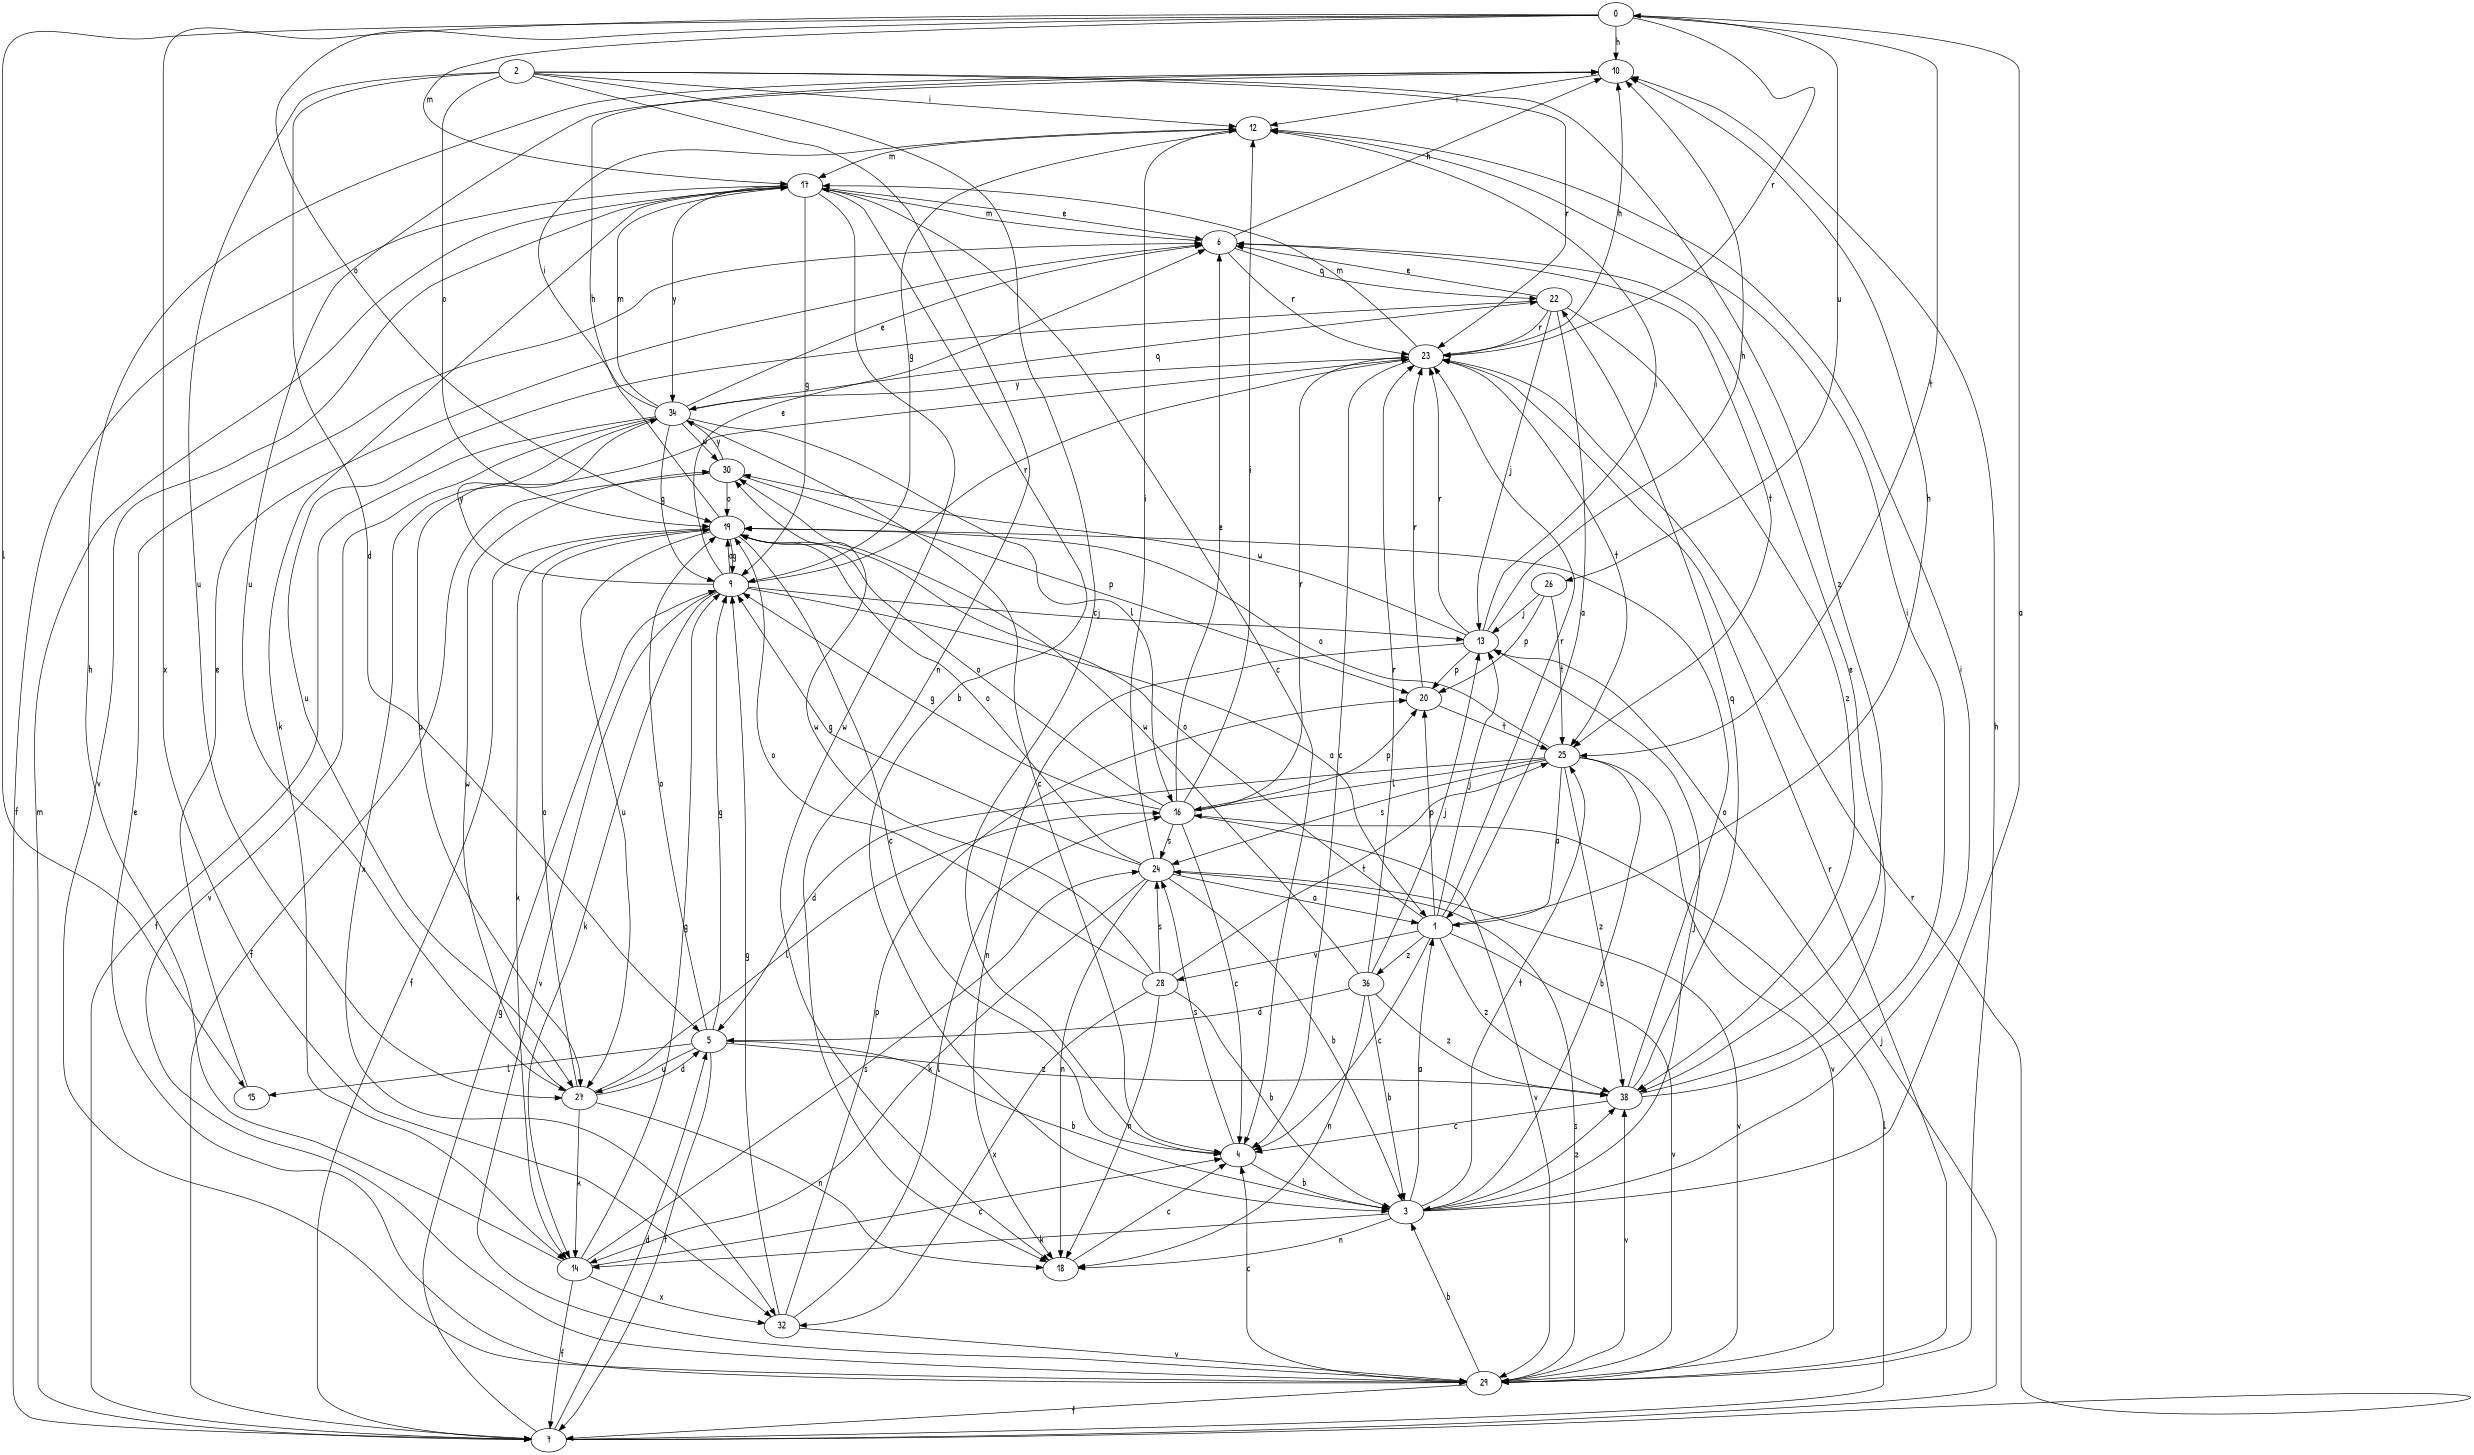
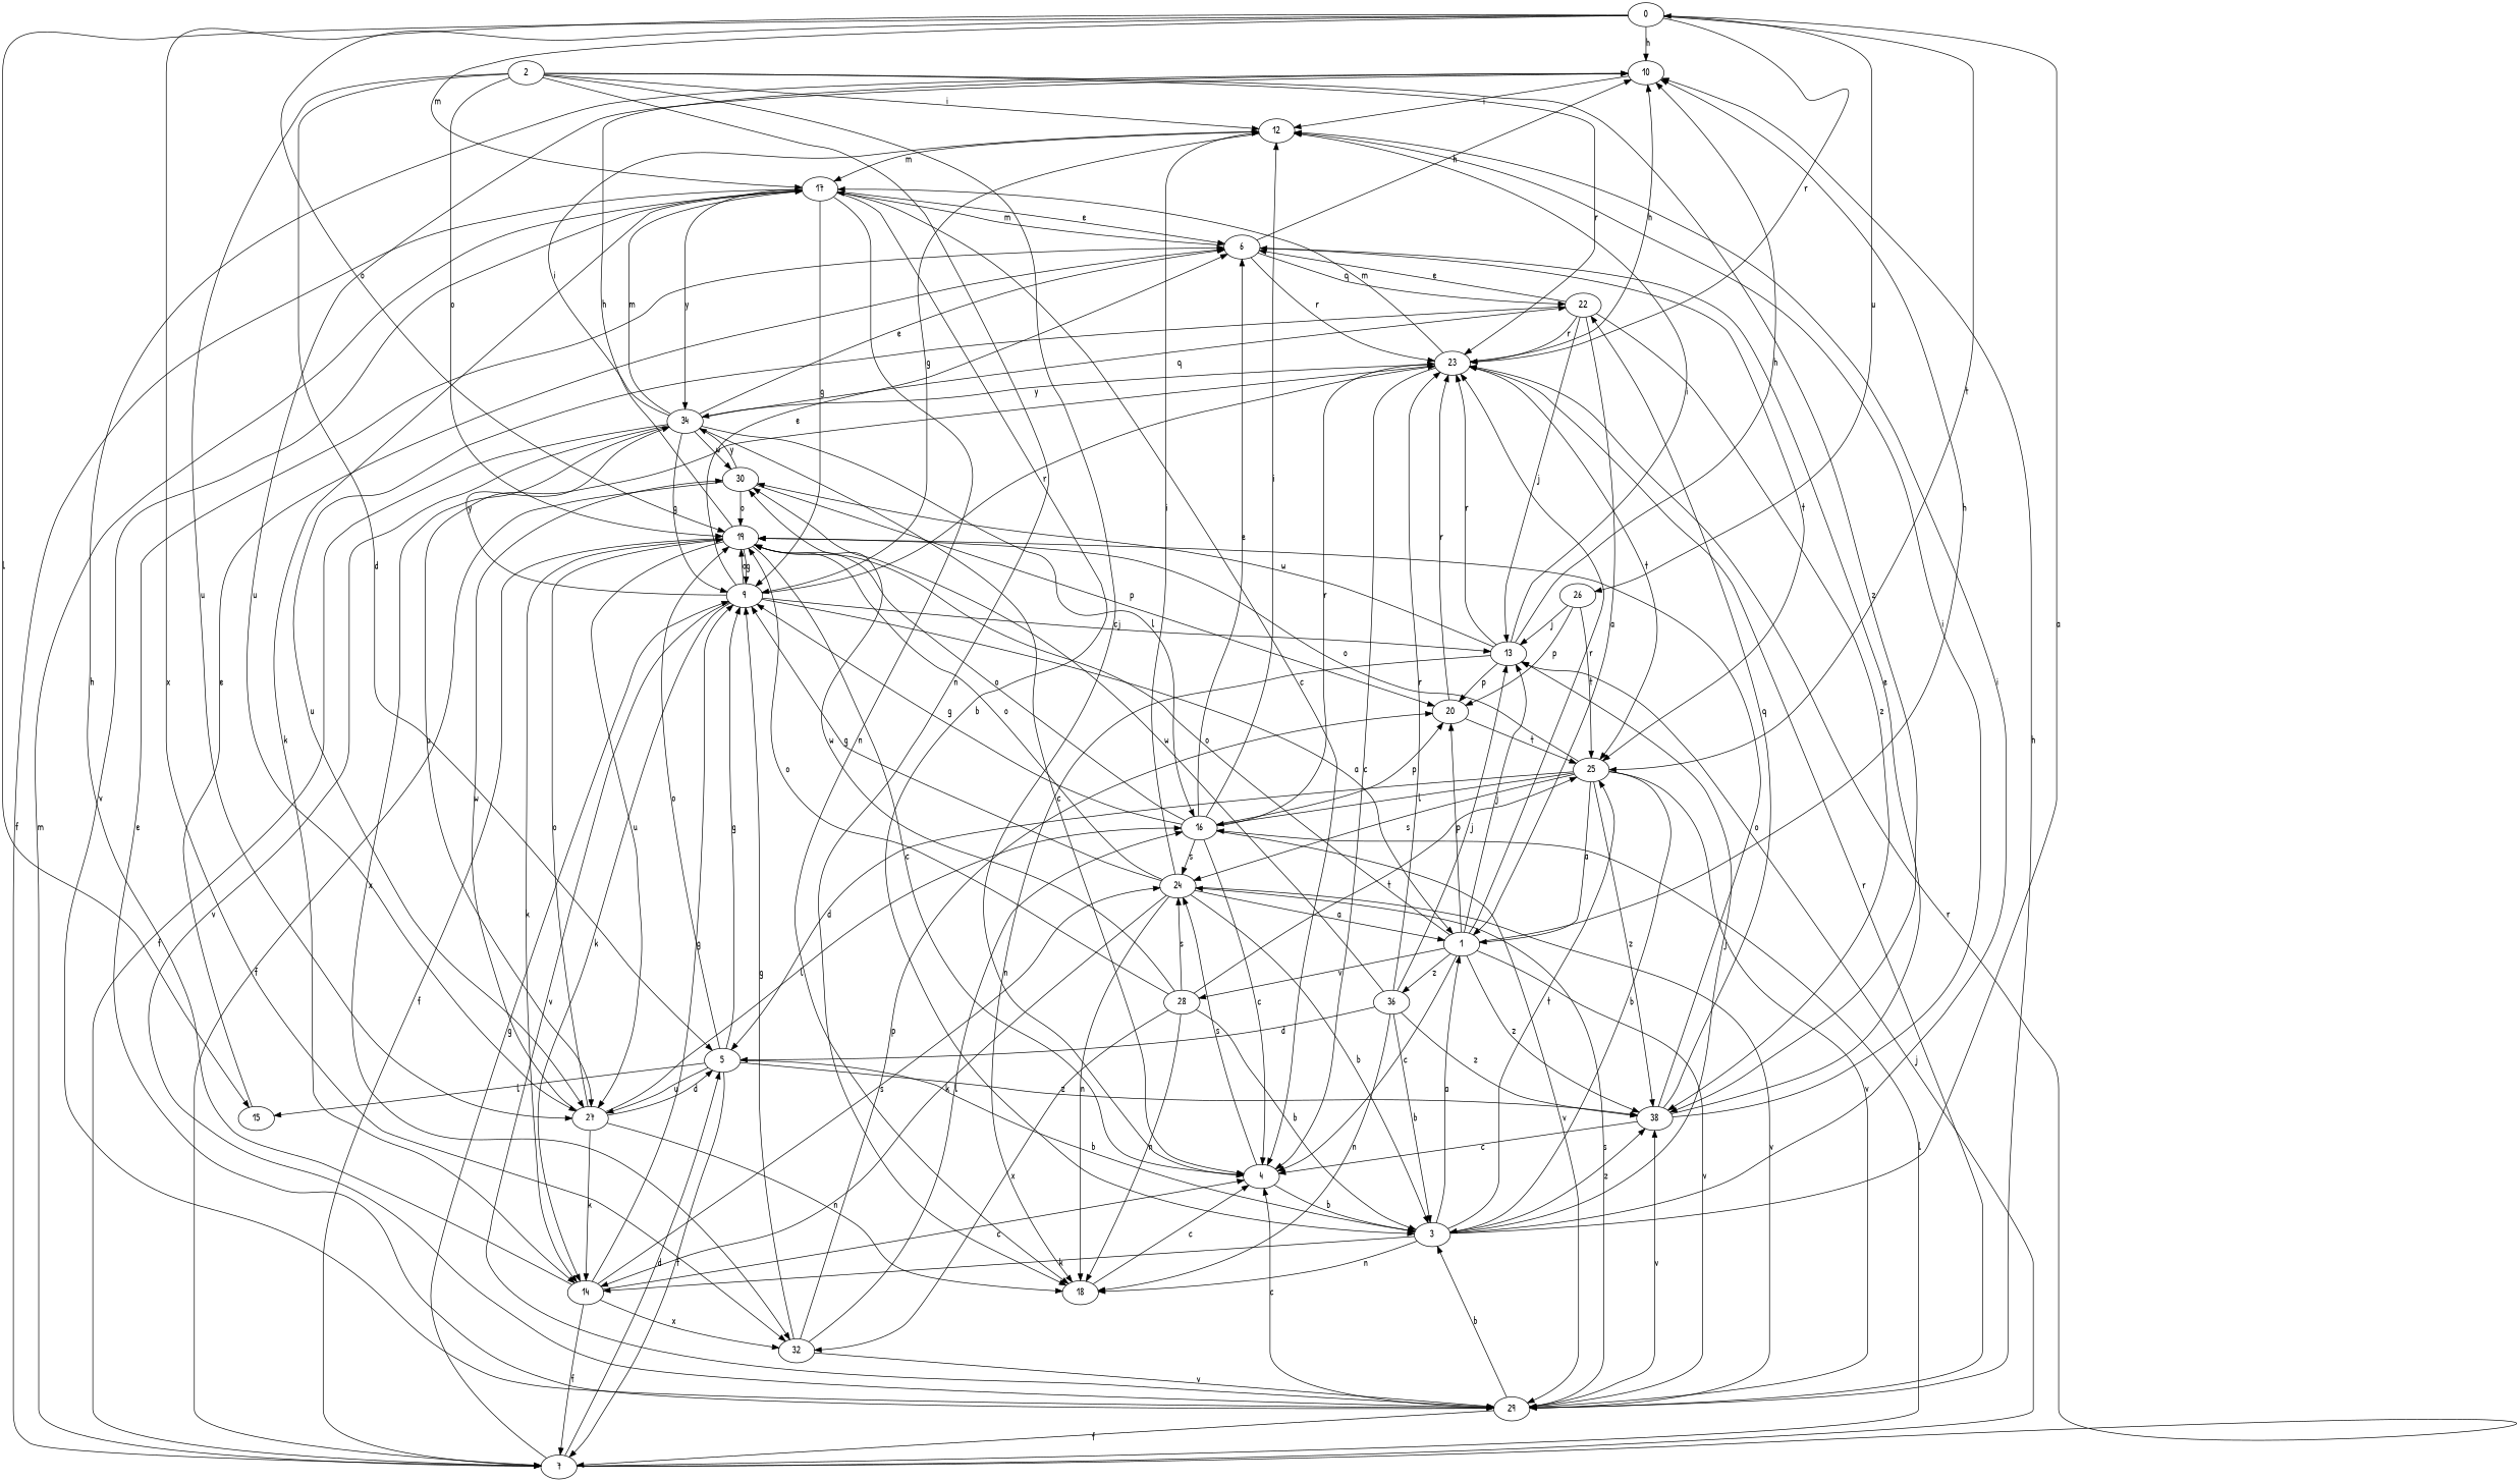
  strict digraph {
    fontname="Patrick Hand"
    node [fontname="Patrick Hand"]
    edge [fontname="Patrick Hand"]
    0
    10
    15
    17
    19
    23
    25
    26
    32
    12
    27
    6
    4
    29
    18
    3
    14
    7
    9
    34
    1
    38
    5
    24
    16
    13
    20
    28
    36
    30
    22
    2
    0 -> 10 [label=h]
    0 -> 15 [label=l]
    0 -> 17 [label=m]
    0 -> 19 [label=o]
    0 -> 23 [label=r]
    0 -> 25 [label=t]
    0 -> 26 [label=u]
    0 -> 32 [label=x]
    10 -> 12 [label=i]
    10 -> 27 [label=u]
    15 -> 6 [label=e]
    17 -> 6 [label=e]
    17 -> 4 [label=c]
    17 -> 29 [label=v]
-   17 -> 18 [label=w]
+   17 -> 18 [label=n]
    17 -> 3 [label=b]
    17 -> 14 [label=k]
    17 -> 7 [label=f]
    17 -> 9 [label=g]
    17 -> 34 [label=y]
    19 -> 10 [label=h]
    19 -> 27 [label=u]
    19 -> 4 [label=c]
    19 -> 14 [label=k]
    19 -> 7 [label=f]
    19 -> 9 [label=g]
    23 -> 10 [label=h]
    23 -> 17 [label=m]
    23 -> 25 [label=t]
    23 -> 27 [label=u]
    23 -> 4 [label=c]
    23 -> 34 [label=y]
    25 -> 19 [label=o]
    25 -> 29 [label=v]
    25 -> 3 [label=b]
    25 -> 1 [label=a]
    25 -> 38 [label=z]
    25 -> 5 [label=d]
    25 -> 24 [label=s]
    25 -> 16 [label=l]
    26 -> 25 [label=t]
    26 -> 13 [label=j]
    26 -> 20 [label=p]
    32 -> 29 [label=v]
    32 -> 9 [label=g]
    32 -> 16 [label=l]
    32 -> 20 [label=p]
    12 -> 17 [label=m]
    12 -> 9 [label=g]
    27 -> 19 [label=o]
    27 -> 18 [label=n]
    27 -> 14 [label=k]
    27 -> 5 [label=d]
    27 -> 16 [label=l]
    27 -> 30 [label=w]
    6 -> 10 [label=h]
    6 -> 17 [label=m]
    6 -> 23 [label=r]
    6 -> 25 [label=t]
    6 -> 22 [label=q]
    4 -> 3 [label=b]
    4 -> 24 [label=s]
    29 -> 10 [label=h]
    29 -> 23 [label=r]
    29 -> 6 [label=e]
    29 -> 4 [label=c]
    29 -> 3 [label=b]
    29 -> 7 [label=f]
    29 -> 38 [label=v]
    29 -> 24 [label=s]
    18 -> 4 [label=c]
    3 -> 0 [label=a]
    3 -> 25 [label=t]
    3 -> 12 [label=i]
    3 -> 18 [label=n]
    3 -> 14 [label=k]
    3 -> 1 [label=a]
    3 -> 38 [label=z]
    3 -> 13 [label=j]
    14 -> 10 [label=h]
    14 -> 32 [label=x]
    14 -> 4 [label=c]
    14 -> 7 [label=f]
    14 -> 9 [label=g]
    14 -> 24 [label=s]
    7 -> 17 [label=m]
    7 -> 23 [label=r]
    7 -> 9 [label=g]
    7 -> 5 [label=d]
    7 -> 16 [label=l]
    7 -> 13 [label=j]
    9 -> 19 [label=o]
    9 -> 23 [label=r]
    9 -> 6 [label=e]
    9 -> 29 [label=v]
    9 -> 14 [label=k]
    9 -> 34 [label=y]
    9 -> 1 [label=a]
    9 -> 13 [label=j]
    34 -> 17 [label=m]
    34 -> 32 [label=x]
    34 -> 12 [label=i]
    34 -> 6 [label=e]
    34 -> 4 [label=c]
    34 -> 29 [label=v]
    34 -> 7 [label=f]
    34 -> 9 [label=g]
    34 -> 16 [label=l]
    34 -> 30 [label=w]
    34 -> 22 [label=q]
    1 -> 10 [label=h]
    1 -> 19 [label=o]
    1 -> 23 [label=r]
    1 -> 4 [label=c]
    1 -> 29 [label=v]
    1 -> 38 [label=z]
    1 -> 13 [label=j]
    1 -> 20 [label=p]
    1 -> 28 [label=v]
    1 -> 36 [label=z]
    38 -> 19 [label=o]
    38 -> 12 [label=i]
    38 -> 6 [label=e]
    38 -> 4 [label=c]
    38 -> 22 [label=q]
    5 -> 15 [label=l]
    5 -> 19 [label=o]
    5 -> 27 [label=u]
    5 -> 3 [label=b]
    5 -> 7 [label=f]
    5 -> 9 [label=g]
    5 -> 38 [label=z]
    24 -> 19 [label=o]
    24 -> 12 [label=i]
    24 -> 29 [label=v]
    24 -> 18 [label=n]
    24 -> 3 [label=b]
    24 -> 14 [label=k]
    24 -> 9 [label=g]
    24 -> 1 [label=a]
    16 -> 19 [label=o]
    16 -> 23 [label=r]
    16 -> 12 [label=i]
    16 -> 6 [label=e]
    16 -> 4 [label=c]
    16 -> 29 [label=v]
    16 -> 9 [label=g]
    16 -> 24 [label=s]
    16 -> 20 [label=p]
    13 -> 10 [label=h]
    13 -> 23 [label=r]
    13 -> 12 [label=i]
    13 -> 18 [label=n]
    13 -> 20 [label=p]
    13 -> 30 [label=w]
    20 -> 23 [label=r]
    20 -> 25 [label=t]
    28 -> 19 [label=o]
    28 -> 25 [label=t]
    28 -> 32 [label=x]
    28 -> 18 [label=n]
    28 -> 3 [label=b]
    28 -> 24 [label=s]
    28 -> 30 [label=w]
    36 -> 23 [label=r]
    36 -> 18 [label=n]
    36 -> 3 [label=b]
    36 -> 38 [label=z]
    36 -> 5 [label=d]
    36 -> 13 [label=j]
    36 -> 30 [label=w]
    30 -> 19 [label=o]
    30 -> 7 [label=f]
    30 -> 34 [label=y]
    30 -> 20 [label=p]
    22 -> 23 [label=r]
    22 -> 27 [label=u]
    22 -> 6 [label=e]
    22 -> 1 [label=a]
    22 -> 38 [label=z]
    22 -> 13 [label=j]
    2 -> 19 [label=o]
    2 -> 23 [label=r]
    2 -> 12 [label=i]
    2 -> 27 [label=u]
    2 -> 4 [label=c]
    2 -> 18 [label=n]
    2 -> 38 [label=z]
    2 -> 5 [label=d]
  }
